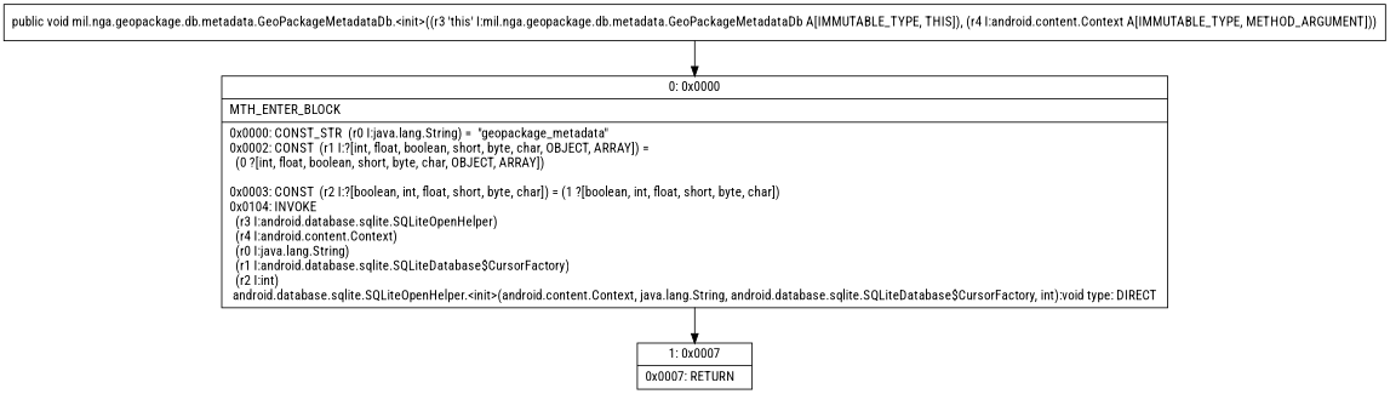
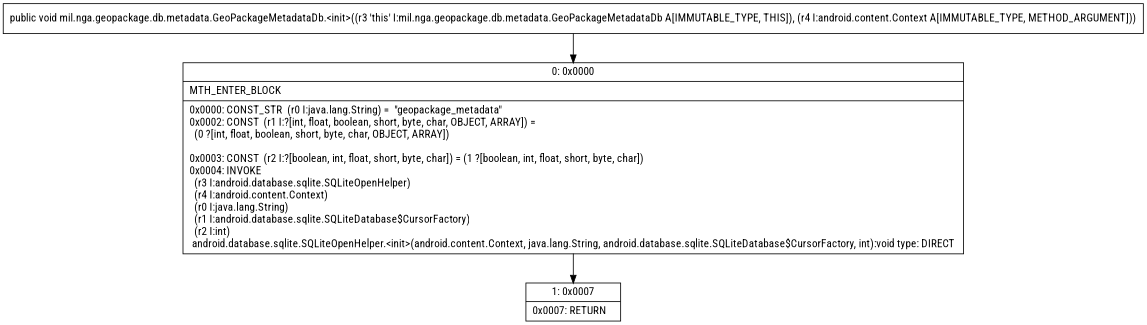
  digraph {
    fontname="Roboto Condensed"
    node [shape=record fontname="Roboto Condensed"]
    edge [fontname="Roboto Condensed"]
-   n1 [label="{0\:\ 0x0000|MTH_ENTER_BLOCK\l|0x0000: CONST_STR  (r0 I:java.lang.String) =  \"geopackage_metadata\" \l0x0002: CONST  (r1 I:?[int, float, boolean, short, byte, char, OBJECT, ARRAY]) = \l  (0 ?[int, float, boolean, short, byte, char, OBJECT, ARRAY])\l \l0x0003: CONST  (r2 I:?[boolean, int, float, short, byte, char]) = (1 ?[boolean, int, float, short, byte, char]) \l0x0104: INVOKE  \l  (r3 I:android.database.sqlite.SQLiteOpenHelper)\l  (r4 I:android.content.Context)\l  (r0 I:java.lang.String)\l  (r1 I:android.database.sqlite.SQLiteDatabase$CursorFactory)\l  (r2 I:int)\l android.database.sqlite.SQLiteOpenHelper.\<init\>(android.content.Context, java.lang.String, android.database.sqlite.SQLiteDatabase$CursorFactory, int):void type: DIRECT \l}"]
+   n1 [label="{0\:\ 0x0000|MTH_ENTER_BLOCK\l|0x0000: CONST_STR  (r0 I:java.lang.String) =  \"geopackage_metadata\" \l0x0002: CONST  (r1 I:?[int, float, boolean, short, byte, char, OBJECT, ARRAY]) = \l  (0 ?[int, float, boolean, short, byte, char, OBJECT, ARRAY])\l \l0x0003: CONST  (r2 I:?[boolean, int, float, short, byte, char]) = (1 ?[boolean, int, float, short, byte, char]) \l0x0004: INVOKE  \l  (r3 I:android.database.sqlite.SQLiteOpenHelper)\l  (r4 I:android.content.Context)\l  (r0 I:java.lang.String)\l  (r1 I:android.database.sqlite.SQLiteDatabase$CursorFactory)\l  (r2 I:int)\l android.database.sqlite.SQLiteOpenHelper.\<init\>(android.content.Context, java.lang.String, android.database.sqlite.SQLiteDatabase$CursorFactory, int):void type: DIRECT \l}"]
    n2 [label="{1\:\ 0x0007|0x0007: RETURN   \l}"]
    n3 [label="{public void mil.nga.geopackage.db.metadata.GeoPackageMetadataDb.\<init\>((r3 'this' I:mil.nga.geopackage.db.metadata.GeoPackageMetadataDb A[IMMUTABLE_TYPE, THIS]), (r4 I:android.content.Context A[IMMUTABLE_TYPE, METHOD_ARGUMENT])) }"]
    n1 -> n2
    n3 -> n1
  }
